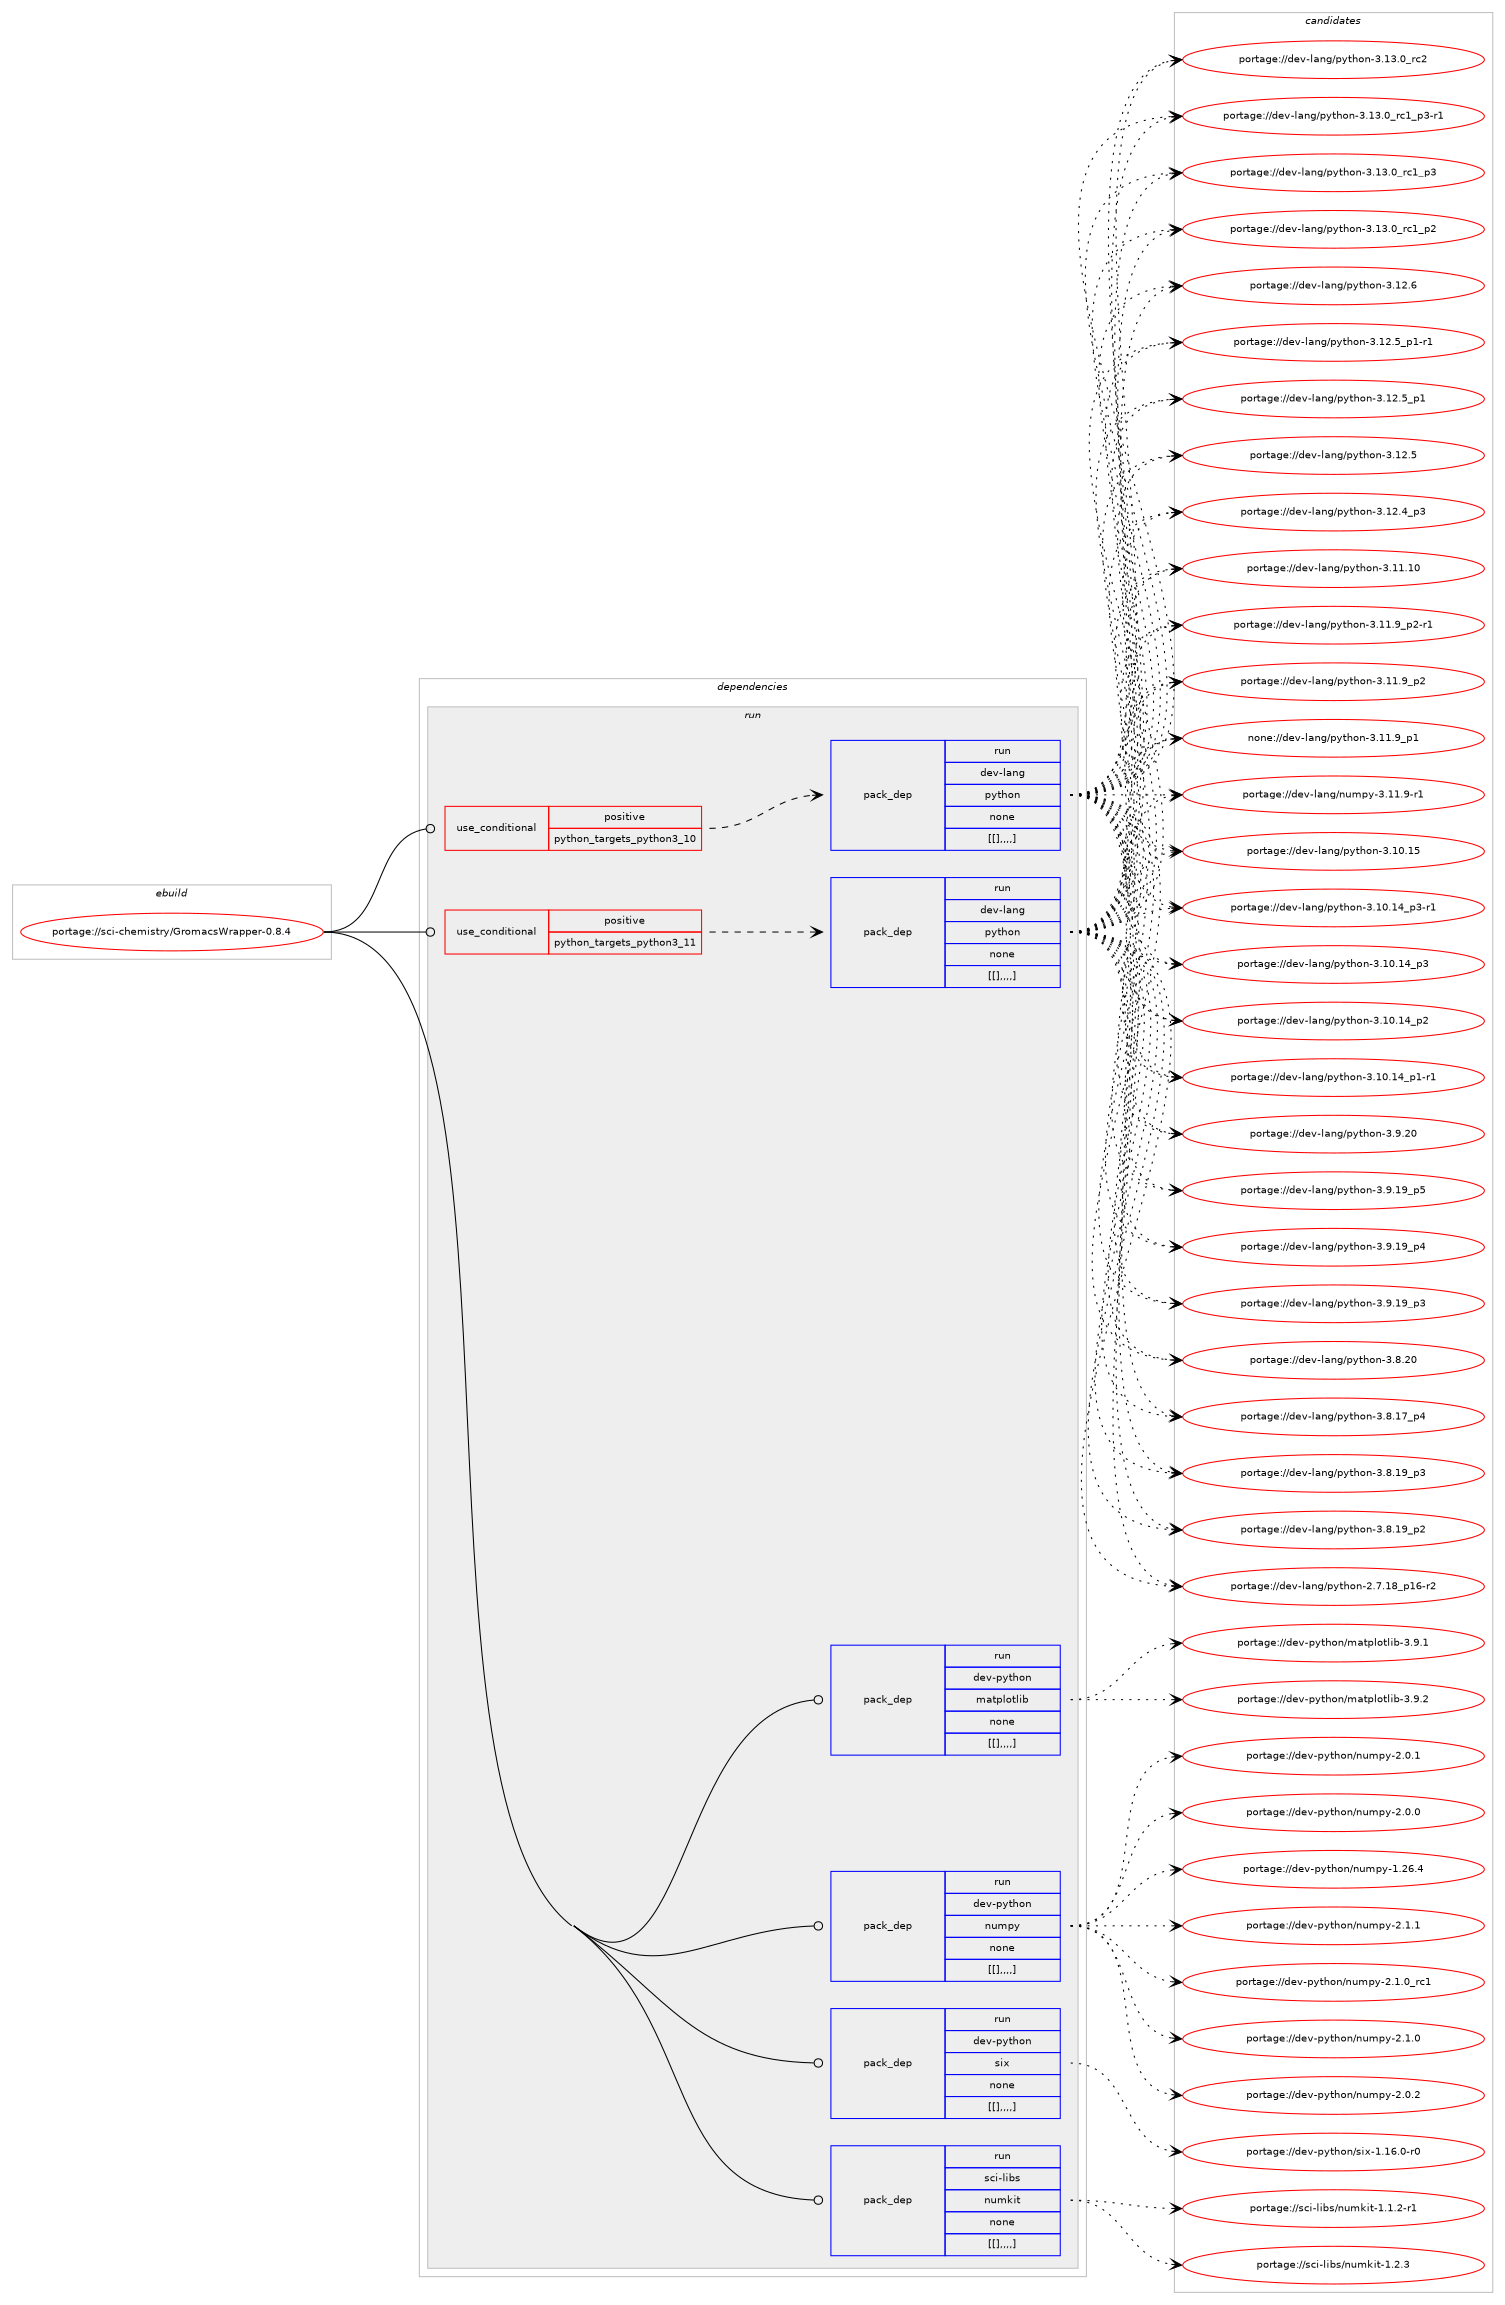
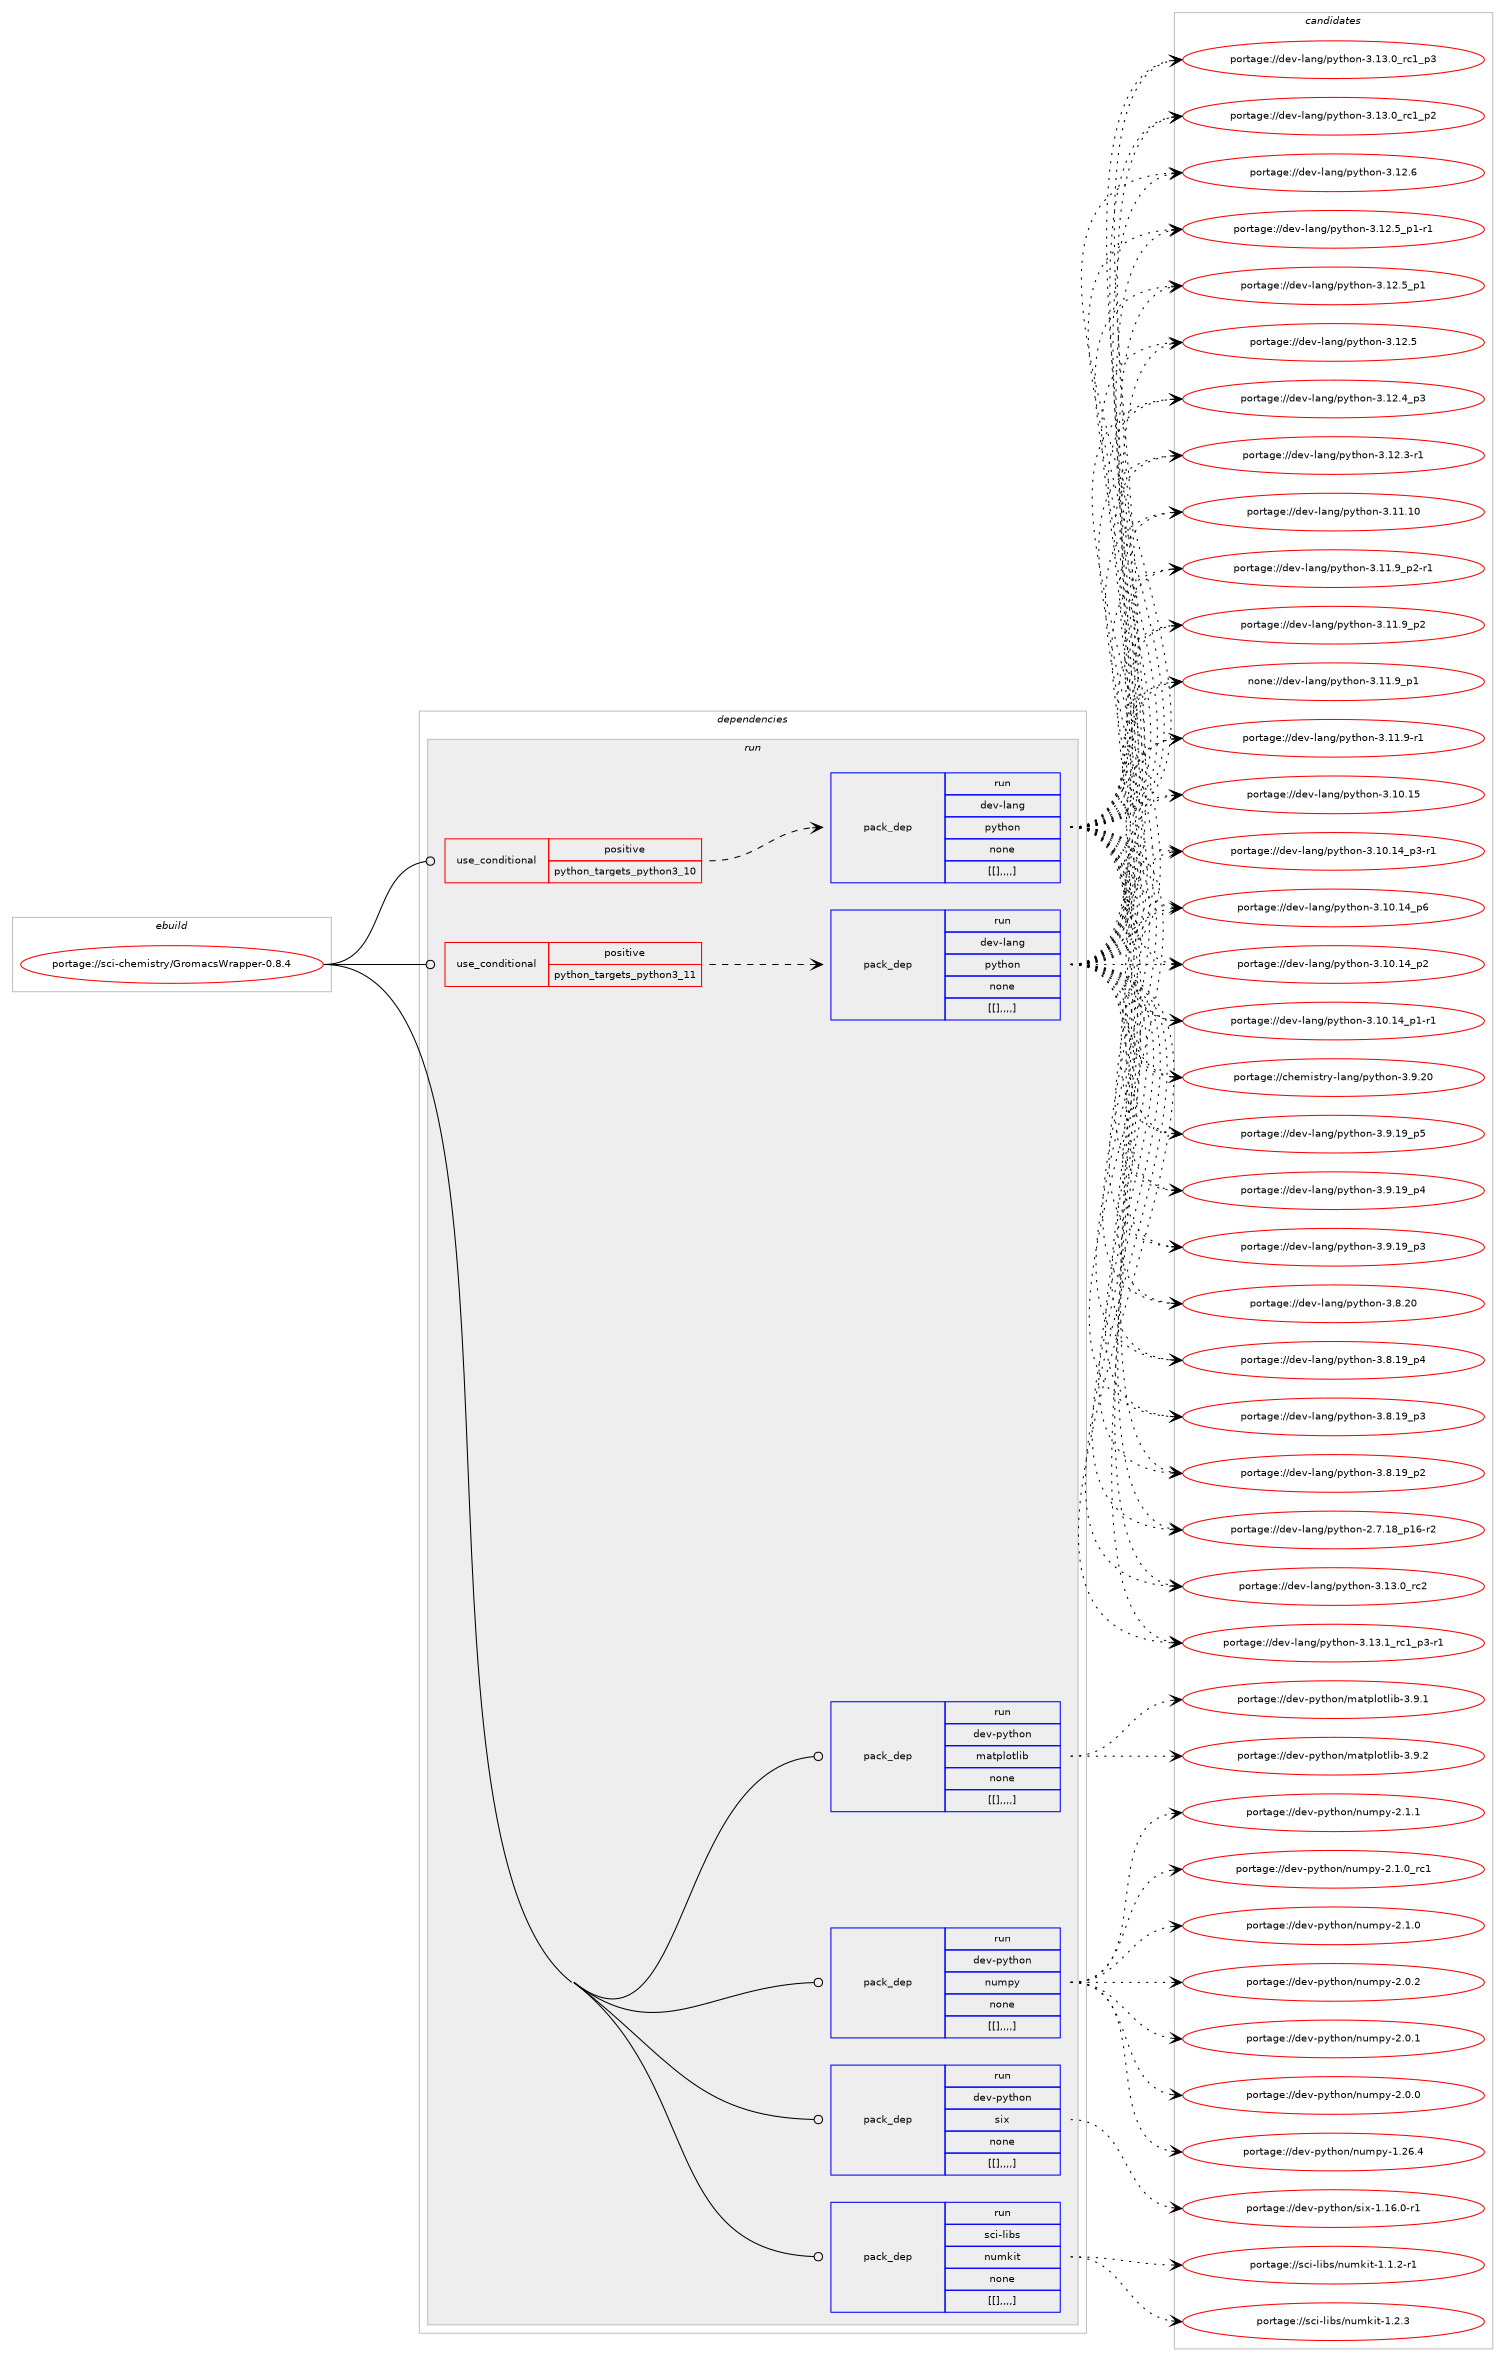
  digraph {
    compound=true
    concentrate=true
    fontname=Helvetica
    fontsize=10
    newrank=true
    rankdir=LR
    ranksep=1.5
    node [color=red fontname=Helvetica fontsize=10]
    edge [arrowhead=vee headport=w style=dotted tailport=e weight=100]
    n1 [label="portage://sci-chemistry/GromacsWrapper-0.8.4" width=4]
    n2 [color=blue label=<<TABLE BORDER="0" CELLBORDER="1" CELLSPACING="0" CELLPADDING="4" WIDTH="220"><TR><TD ROWSPAN="6" CELLPADDING="30">pack_dep</TD></TR><TR><TD WIDTH="110">run</TD></TR><TR><TD>dev-lang</TD></TR><TR><TD>python</TD></TR><TR><TD>none</TD></TR><TR><TD>[[],,,,]</TD></TR></TABLE>> shape=none]
    n3 [label=<<TABLE BORDER="0" CELLBORDER="1" CELLSPACING="0" CELLPADDING="4"><TR><TD ROWSPAN="3" CELLPADDING="10">use_conditional</TD></TR><TR><TD>positive</TD></TR><TR><TD>python_targets_python3_10</TD></TR></TABLE>> shape=none]
    n4 [color=blue label=<<TABLE BORDER="0" CELLBORDER="1" CELLSPACING="0" CELLPADDING="4" WIDTH="220"><TR><TD ROWSPAN="6" CELLPADDING="30">pack_dep</TD></TR><TR><TD WIDTH="110">run</TD></TR><TR><TD>dev-lang</TD></TR><TR><TD>python</TD></TR><TR><TD>none</TD></TR><TR><TD>[[],,,,]</TD></TR></TABLE>> shape=none]
    n5 [label=<<TABLE BORDER="0" CELLBORDER="1" CELLSPACING="0" CELLPADDING="4"><TR><TD ROWSPAN="3" CELLPADDING="10">use_conditional</TD></TR><TR><TD>positive</TD></TR><TR><TD>python_targets_python3_11</TD></TR></TABLE>> shape=none]
    n6 [color=blue label=<<TABLE BORDER="0" CELLBORDER="1" CELLSPACING="0" CELLPADDING="4" WIDTH="220"><TR><TD ROWSPAN="6" CELLPADDING="30">pack_dep</TD></TR><TR><TD WIDTH="110">run</TD></TR><TR><TD>dev-python</TD></TR><TR><TD>matplotlib</TD></TR><TR><TD>none</TD></TR><TR><TD>[[],,,,]</TD></TR></TABLE>> shape=none]
    n7 [color=blue label=<<TABLE BORDER="0" CELLBORDER="1" CELLSPACING="0" CELLPADDING="4" WIDTH="220"><TR><TD ROWSPAN="6" CELLPADDING="30">pack_dep</TD></TR><TR><TD WIDTH="110">run</TD></TR><TR><TD>dev-python</TD></TR><TR><TD>numpy</TD></TR><TR><TD>none</TD></TR><TR><TD>[[],,,,]</TD></TR></TABLE>> shape=none]
    n8 [color=blue label=<<TABLE BORDER="0" CELLBORDER="1" CELLSPACING="0" CELLPADDING="4" WIDTH="220"><TR><TD ROWSPAN="6" CELLPADDING="30">pack_dep</TD></TR><TR><TD WIDTH="110">run</TD></TR><TR><TD>dev-python</TD></TR><TR><TD>six</TD></TR><TR><TD>none</TD></TR><TR><TD>[[],,,,]</TD></TR></TABLE>> shape=none]
    n9 [color=blue label=<<TABLE BORDER="0" CELLBORDER="1" CELLSPACING="0" CELLPADDING="4" WIDTH="220"><TR><TD ROWSPAN="6" CELLPADDING="30">pack_dep</TD></TR><TR><TD WIDTH="110">run</TD></TR><TR><TD>sci-libs</TD></TR><TR><TD>numkit</TD></TR><TR><TD>none</TD></TR><TR><TD>[[],,,,]</TD></TR></TABLE>> shape=none]
    n10 [label="portage://dev-lang/python-3.13.0_rc2" width=4]
-   n11 [label="portage://dev-lang/python-3.13.0_rc1_p3-r1" width=4]
+   n11 [label="portage://dev-lang/python-3.13.1_rc1_p3-r1" width=4]
    n12 [label="portage://dev-lang/python-3.13.0_rc1_p3" width=4]
    n13 [label="portage://dev-lang/python-3.13.0_rc1_p2" width=4]
    n14 [label="portage://dev-lang/python-3.12.6" width=4]
    n15 [label="portage://dev-lang/python-3.12.5_p1-r1" width=4]
    n16 [label="portage://dev-lang/python-3.12.5_p1" width=4]
    n17 [label="portage://dev-lang/python-3.12.5" width=4]
    n18 [label="portage://dev-lang/python-3.12.4_p3" width=4]
+   n19 [label="portage://dev-lang/python-3.12.3-r1" width=4]
    n20 [label="portage://dev-lang/python-3.11.10" width=4]
    n21 [label="portage://dev-lang/python-3.11.9_p2-r1" width=4]
    n22 [label="portage://dev-lang/python-3.11.9_p2" width=4]
    n23 [label="none://dev-lang/python-3.11.9_p1" width=4]
-   n24 [label="portage://dev-lang/numpy-3.11.9-r1" width=4]
+   n24 [label="portage://dev-lang/python-3.11.9-r1" width=4]
    n25 [label="portage://dev-lang/python-3.10.15" width=4]
    n26 [label="portage://dev-lang/python-3.10.14_p3-r1" width=4]
-   n27 [label="portage://dev-lang/python-3.10.14_p3" width=4]
+   n27 [label="portage://dev-lang/python-3.10.14_p6" width=4]
    n28 [label="portage://dev-lang/python-3.10.14_p2" width=4]
    n29 [label="portage://dev-lang/python-3.10.14_p1-r1" width=4]
-   n30 [label="portage://dev-lang/python-3.9.20" width=4]
+   n30 [label="portage://chemistry-lang/python-3.9.20" width=4]
    n31 [label="portage://dev-lang/python-3.9.19_p5" width=4]
    n32 [label="portage://dev-lang/python-3.9.19_p4" width=4]
    n33 [label="portage://dev-lang/python-3.9.19_p3" width=4]
    n34 [label="portage://dev-lang/python-3.8.20" width=4]
-   n35 [label="portage://dev-lang/python-3.8.17_p4" width=4]
+   n35 [label="portage://dev-lang/python-3.8.19_p4" width=4]
    n36 [label="portage://dev-lang/python-3.8.19_p3" width=4]
    n37 [label="portage://dev-lang/python-3.8.19_p2" width=4]
    n38 [label="portage://dev-lang/python-2.7.18_p16-r2" width=4]
    n39 [label="portage://dev-python/matplotlib-3.9.2" width=4]
    n40 [label="portage://dev-python/matplotlib-3.9.1" width=4]
    n41 [label="portage://dev-python/numpy-2.1.1" width=4]
    n42 [label="portage://dev-python/numpy-2.1.0_rc1" width=4]
    n43 [label="portage://dev-python/numpy-2.1.0" width=4]
    n44 [label="portage://dev-python/numpy-2.0.2" width=4]
    n45 [label="portage://dev-python/numpy-2.0.1" width=4]
    n46 [label="portage://dev-python/numpy-2.0.0" width=4]
    n47 [label="portage://dev-python/numpy-1.26.4" width=4]
-   n48 [label="portage://dev-python/six-1.16.0-r0" width=4]
+   n48 [label="portage://dev-python/six-1.16.0-r1" width=4]
    n49 [label="portage://sci-libs/numkit-1.2.3" width=4]
    n50 [label="portage://sci-libs/numkit-1.1.2-r1" width=4]
    subgraph cluster_1 {
      color=gray
      label=<<i>ebuild</i>>
      n1
    }
    subgraph cluster_2 {
      color=gray
      label=<<i>dependencies</i>>
      subgraph cluster_3 {
        color=gray
        fillcolor="#eeeeee"
        label=<<i>compile</i>>
        style=filled
      }
      subgraph cluster_4 {
        color=gray
        fillcolor="#eeeeee"
        label=<<i>compile and run</i>>
        style=filled
      }
      subgraph cluster_5 {
        color=gray
        fillcolor="#eeeeee"
        label=<<i>run</i>>
        style=filled
        subgraph sub_6 {
          color=gray
          fillcolor="#eeeeee"
          label=<<i>run</i>>
          style=filled
          n3
          subgraph sub_7 {
            color=gray
            fillcolor="#eeeeee"
            label=<<i>run</i>>
            style=filled
            n2
          }
        }
        subgraph sub_8 {
          color=gray
          fillcolor="#eeeeee"
          label=<<i>run</i>>
          style=filled
          n5
          subgraph sub_9 {
            color=gray
            fillcolor="#eeeeee"
            label=<<i>run</i>>
            style=filled
            n4
          }
        }
        subgraph sub_10 {
          color=gray
          fillcolor="#eeeeee"
          label=<<i>run</i>>
          style=filled
          n6
        }
        subgraph sub_11 {
          color=gray
          fillcolor="#eeeeee"
          label=<<i>run</i>>
          style=filled
          n7
        }
        subgraph sub_12 {
          color=gray
          fillcolor="#eeeeee"
          label=<<i>run</i>>
          style=filled
          n8
        }
        subgraph sub_13 {
          color=gray
          fillcolor="#eeeeee"
          label=<<i>run</i>>
          style=filled
          n9
        }
      }
    }
    subgraph cluster_14 {
      color=gray
      label=<<i>candidates</i>>
      rank=same
      subgraph sub_15 {
        color=black
        label=<<i>candidates</i>>
        nodesep=1
        rank=same
        n10
        n11
        n12
        n13
        n14
        n15
        n16
        n17
        n18
+       n19
        n20
        n21
        n22
        n23
        n24
        n25
        n26
        n27
        n28
        n29
        n30
        n31
        n32
        n33
        n34
        n35
        n36
        n37
        n38
      }
      subgraph sub_16 {
        color=black
        label=<<i>candidates</i>>
        nodesep=1
        rank=same
        n10
        n11
        n12
        n13
        n14
        n15
        n16
        n17
        n18
+       n19
        n20
        n21
        n22
        n23
        n24
        n25
        n26
        n27
        n28
        n29
        n30
        n31
        n32
        n33
        n34
        n35
        n36
        n37
        n38
      }
      subgraph sub_17 {
        color=black
        label=<<i>candidates</i>>
        nodesep=1
        rank=same
        n39
        n40
      }
      subgraph sub_18 {
        color=black
        label=<<i>candidates</i>>
        nodesep=1
        rank=same
        n41
        n42
        n43
        n44
        n45
        n46
        n47
      }
      subgraph sub_19 {
        color=black
        label=<<i>candidates</i>>
        nodesep=1
        rank=same
        n48
      }
      subgraph sub_20 {
        color=black
        label=<<i>candidates</i>>
        nodesep=1
        rank=same
        n49
        n50
      }
    }
    n1 -> n3 [arrowhead=odot style=solid weight=20]
    n1 -> n5 [arrowhead=odot style=solid weight=20]
    n1 -> n6 [arrowhead=odot style=solid weight=20]
    n1 -> n7 [arrowhead=odot style=solid weight=20]
    n1 -> n8 [arrowhead=odot style=solid weight=20]
    n1 -> n9 [arrowhead=odot style=solid weight=20]
    n2 -> n10
    n2 -> n11
    n2 -> n12
    n2 -> n13
    n2 -> n14
    n2 -> n15
    n2 -> n16
    n2 -> n17
    n2 -> n18
+   n2 -> n19
    n2 -> n20
    n2 -> n21
    n2 -> n22
    n2 -> n23
    n2 -> n24
    n2 -> n25
    n2 -> n26
    n2 -> n27
    n2 -> n28
    n2 -> n29
    n2 -> n30
    n2 -> n31
    n2 -> n32
    n2 -> n33
    n2 -> n34
    n2 -> n35
    n2 -> n36
    n2 -> n37
    n2 -> n38
    n3 -> n2 [style=dashed weight=20]
    n4 -> n10
    n4 -> n11
    n4 -> n12
    n4 -> n13
    n4 -> n14
    n4 -> n15
    n4 -> n16
    n4 -> n17
    n4 -> n18
+   n4 -> n19
    n4 -> n20
    n4 -> n21
    n4 -> n22
    n4 -> n23
    n4 -> n24
    n4 -> n25
    n4 -> n26
    n4 -> n27
    n4 -> n28
    n4 -> n29
    n4 -> n30
    n4 -> n31
    n4 -> n32
    n4 -> n33
    n4 -> n34
    n4 -> n35
    n4 -> n36
    n4 -> n37
    n4 -> n38
    n5 -> n4 [style=dashed weight=20]
    n6 -> n39
    n6 -> n40
    n7 -> n41
    n7 -> n42
    n7 -> n43
    n7 -> n44
    n7 -> n45
    n7 -> n46
    n7 -> n47
    n8 -> n48
    n9 -> n49
    n9 -> n50
  }
